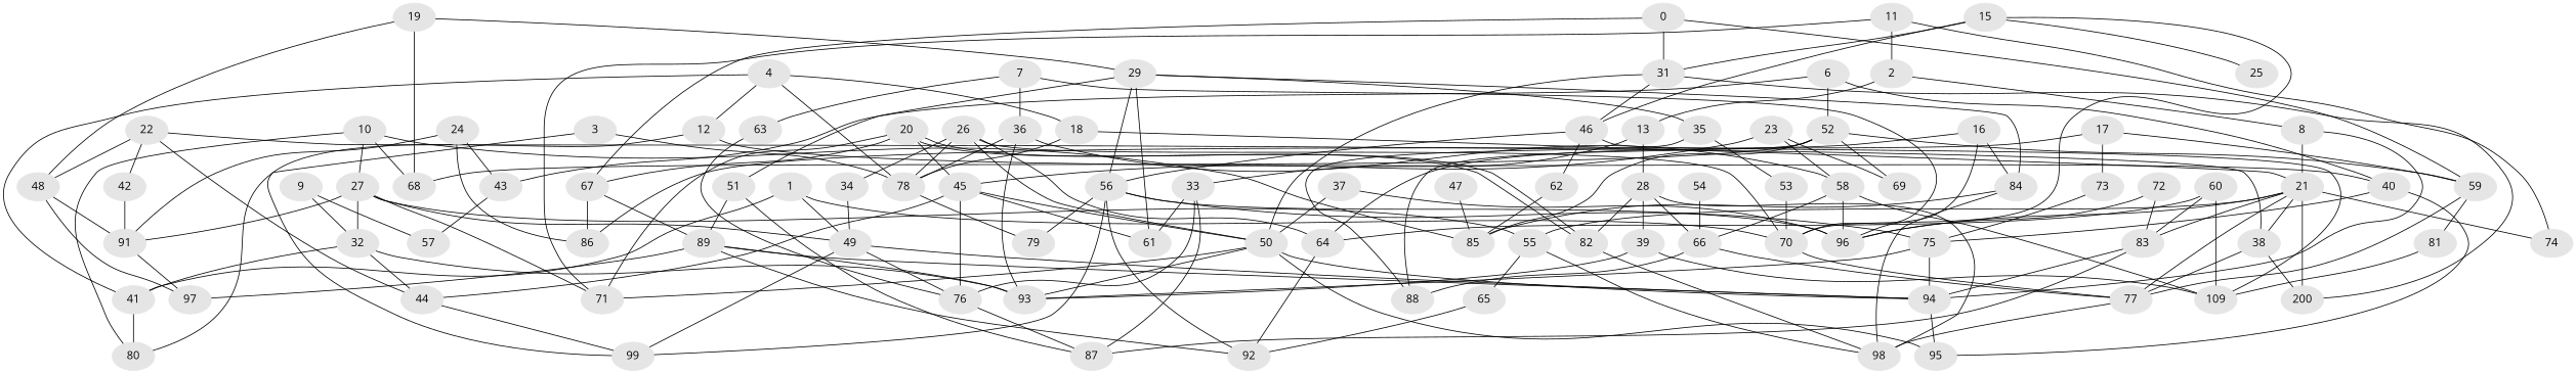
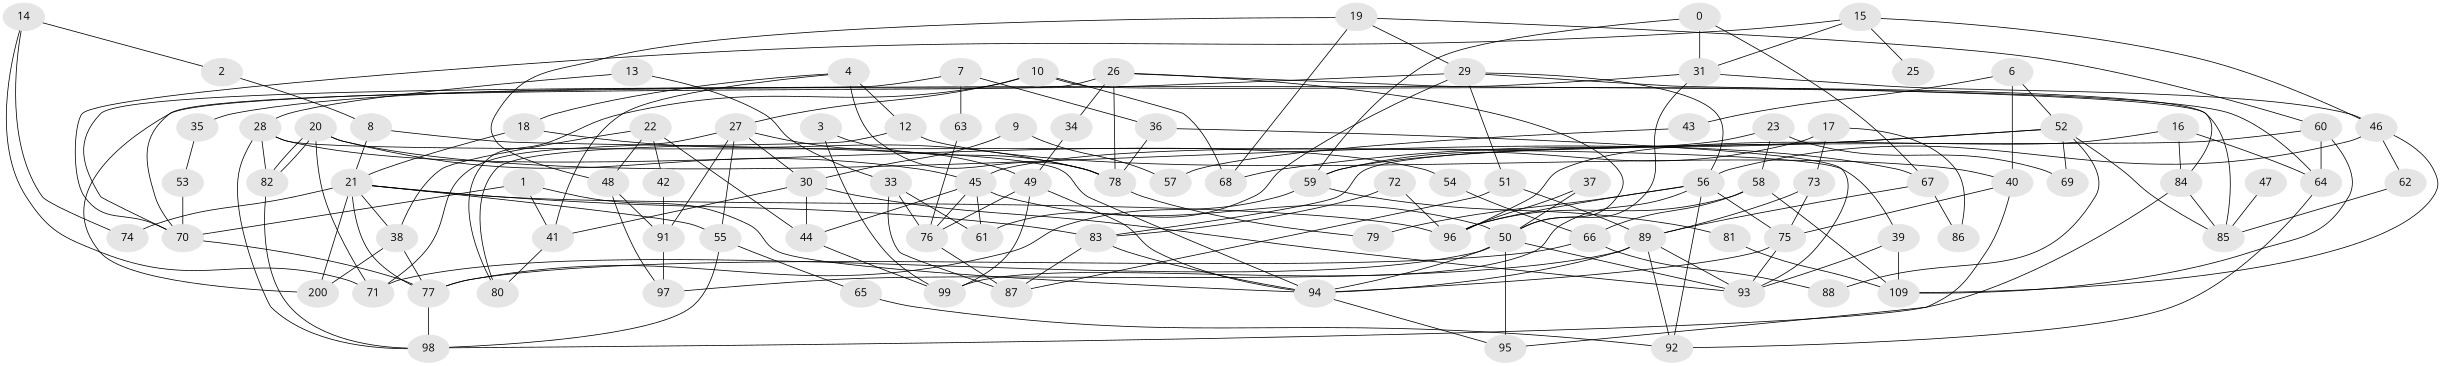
  graph {
    fontname="Open Sans"
    node [color=gray90 fontname="Open Sans" style=filled]
    edge [fontname="Open Sans"]
    1
    41
    70
    94
    80
    77
    95
    2
    8
    13
    21
    28
    33
    3
    78
    99
    79
    4
    12
    18
    40
    n22 [label=0]
    31
    59
    67
    46
    n27 [label=200]
    50
    81
    86
    89
    6
    43
    52
    75
    57
    68
    85
    69
    88
    7
    36
    63
    93
    58
    76
    74
    96
    38
    55
    83
    9
-   30 [label=32]
+   30
    44
    10
    27
    71
    91
    49
    16
    64
    84
    47
    82
    39
    54
    98
    61
    87
-   14 [label=11]
+   14
    15
    25
    56
    n74 [label=109]
    62
    92
    17
    73
    19
    29
    48
    60
    35
    51
    97
    20
    45
    65
    22
    42
    23
    66
-   24
    26
    34
    53
    37
    72
    1 -- 41
    1 -- 70
-   1 -- 49
+   1 -- 94
    41 -- 80
    70 -- 77
    94 -- 95
    77 -- 98
    2 -- 8
-   2 -- 13
    8 -- 94
    8 -- 21
    13 -- 28
    13 -- 33
    21 -- 77
    21 -- n27
    21 -- 74
    21 -- 96
    21 -- 38
    21 -- 55
    21 -- 83
    28 -- 82
    28 -- 39
-   28 -- 66
+   28 -- 54
    28 -- 98
    33 -- 76
    33 -- 61
    33 -- 87
    3 -- 78
    3 -- 99
    78 -- 79
    4 -- 41
    4 -- 78
    4 -- 12
    4 -- 18
    12 -- 80
    12 -- 40
    18 -- 21
    18 -- 78
    40 -- 95
    40 -- 75
    n22 -- 31
    n22 -- 59
    n22 -- 67
    31 -- 46
    31 -- n27
    31 -- 50
    59 -- 77
    59 -- 81
    67 -- 86
    67 -- 89
    46 -- 56
    46 -- n74
    46 -- 62
    50 -- 94
    50 -- 95
    50 -- 93
    50 -- 71
    81 -- n74
    89 -- 94
    89 -- 93
    89 -- 92
    89 -- 97
    6 -- 40
    6 -- 43
    6 -- 52
    43 -- 57
    52 -- 59
    52 -- 68
    52 -- 85
    52 -- 69
    52 -- 88
    75 -- 94
    75 -- 93
    7 -- 70
    7 -- 36
    7 -- 63
    36 -- 78
    36 -- 93
-   36 -- 58
    63 -- 76
    58 -- 96
    58 -- n74
    58 -- 66
    76 -- 87
    38 -- 77
    38 -- n27
    55 -- 98
    55 -- 65
    83 -- 94
    83 -- 87
    9 -- 57
    9 -- 30
    30 -- 41
    30 -- 93
    30 -- 44
    44 -- 99
    10 -- 80
    10 -- 68
    10 -- 85
    10 -- 27
    27 -- 55
    27 -- 30
    27 -- 71
    27 -- 91
    27 -- 49
    91 -- 97
    49 -- 94
    49 -- 99
    49 -- 76
    16 -- 96
    16 -- 64
    16 -- 84
    64 -- 92
    84 -- 85
    84 -- 98
    47 -- 85
    82 -- 98
    39 -- 93
    39 -- n74
    54 -- 66
    14 -- 2
    14 -- 74
    14 -- 71
    15 -- 70
    15 -- 31
    15 -- 46
    15 -- 25
    56 -- 99
    56 -- 79
    56 -- 75
    56 -- 96
    56 -- 92
    62 -- 85
    17 -- 59
    17 -- 86
    17 -- 73
+   73 -- 89
    73 -- 75
    19 -- 68
    19 -- 29
    19 -- 48
+   19 -- 60
    29 -- 84
    29 -- 61
    29 -- 56
    29 -- 35
    29 -- 51
    48 -- 91
    48 -- 97
    60 -- 83
    60 -- 64
    60 -- n74
-   35 -- 88
    35 -- 53
    51 -- 89
    51 -- 87
    20 -- 67
    20 -- 71
    20 -- 82
    20 -- 82
    20 -- 45
    45 -- 50
    45 -- 76
    45 -- 44
    45 -- 61
    65 -- 92
    22 -- 38
    22 -- 44
    22 -- 48
    22 -- 42
    42 -- 91
    23 -- 69
    23 -- 58
    23 -- 45
    66 -- 77
    66 -- 88
-   24 -- 86
-   24 -- 43
-   24 -- 91
    26 -- 70
    26 -- 78
    26 -- 50
    26 -- 64
    26 -- 34
    34 -- 49
    53 -- 70
    37 -- 50
    37 -- 96
    72 -- 96
    72 -- 83
  }
